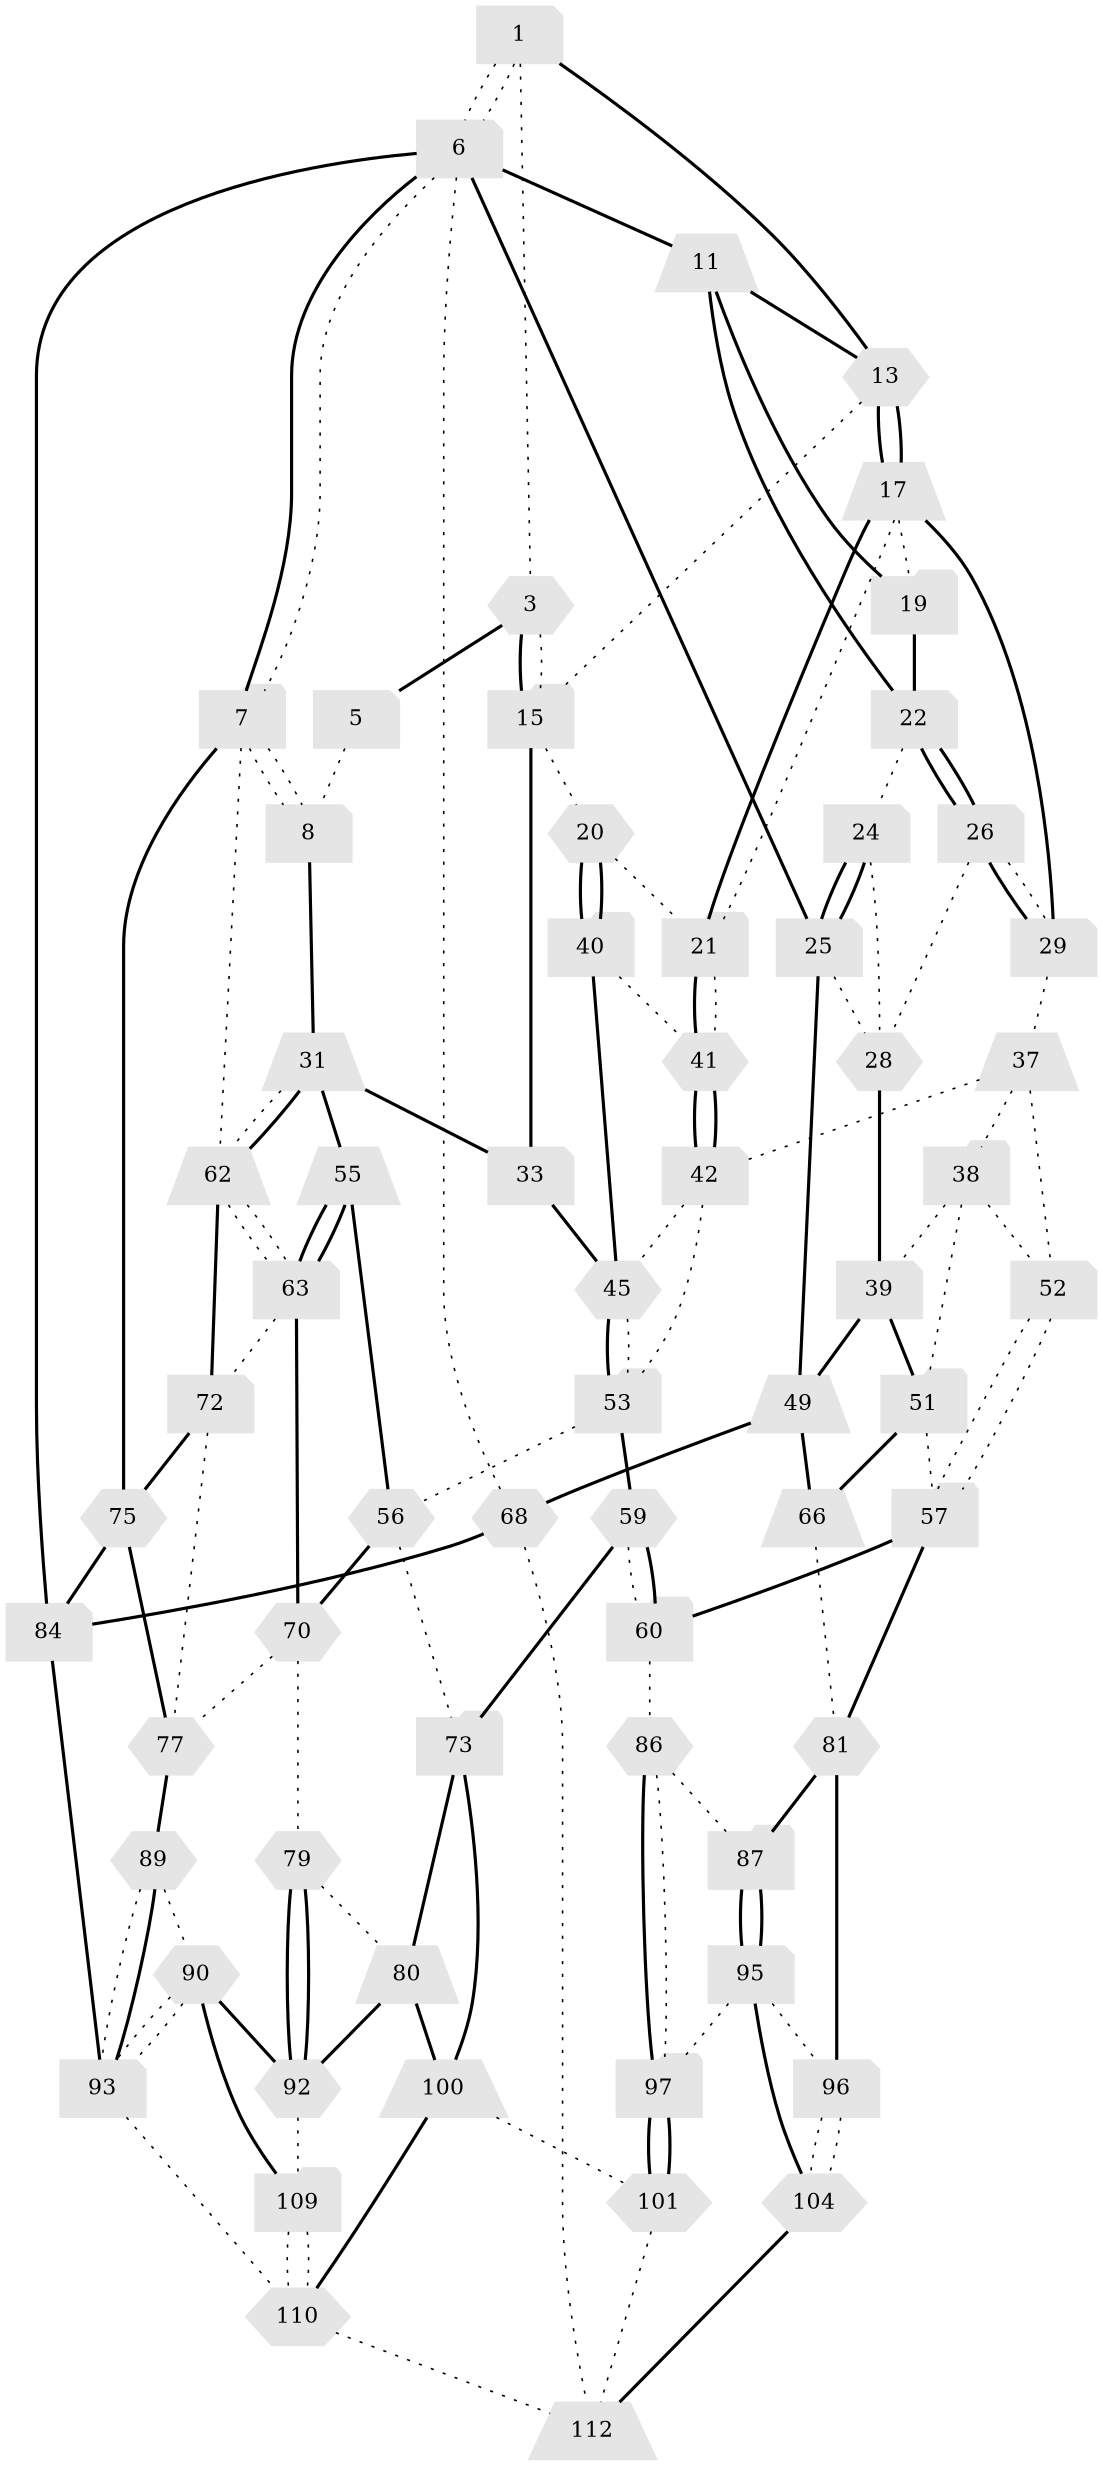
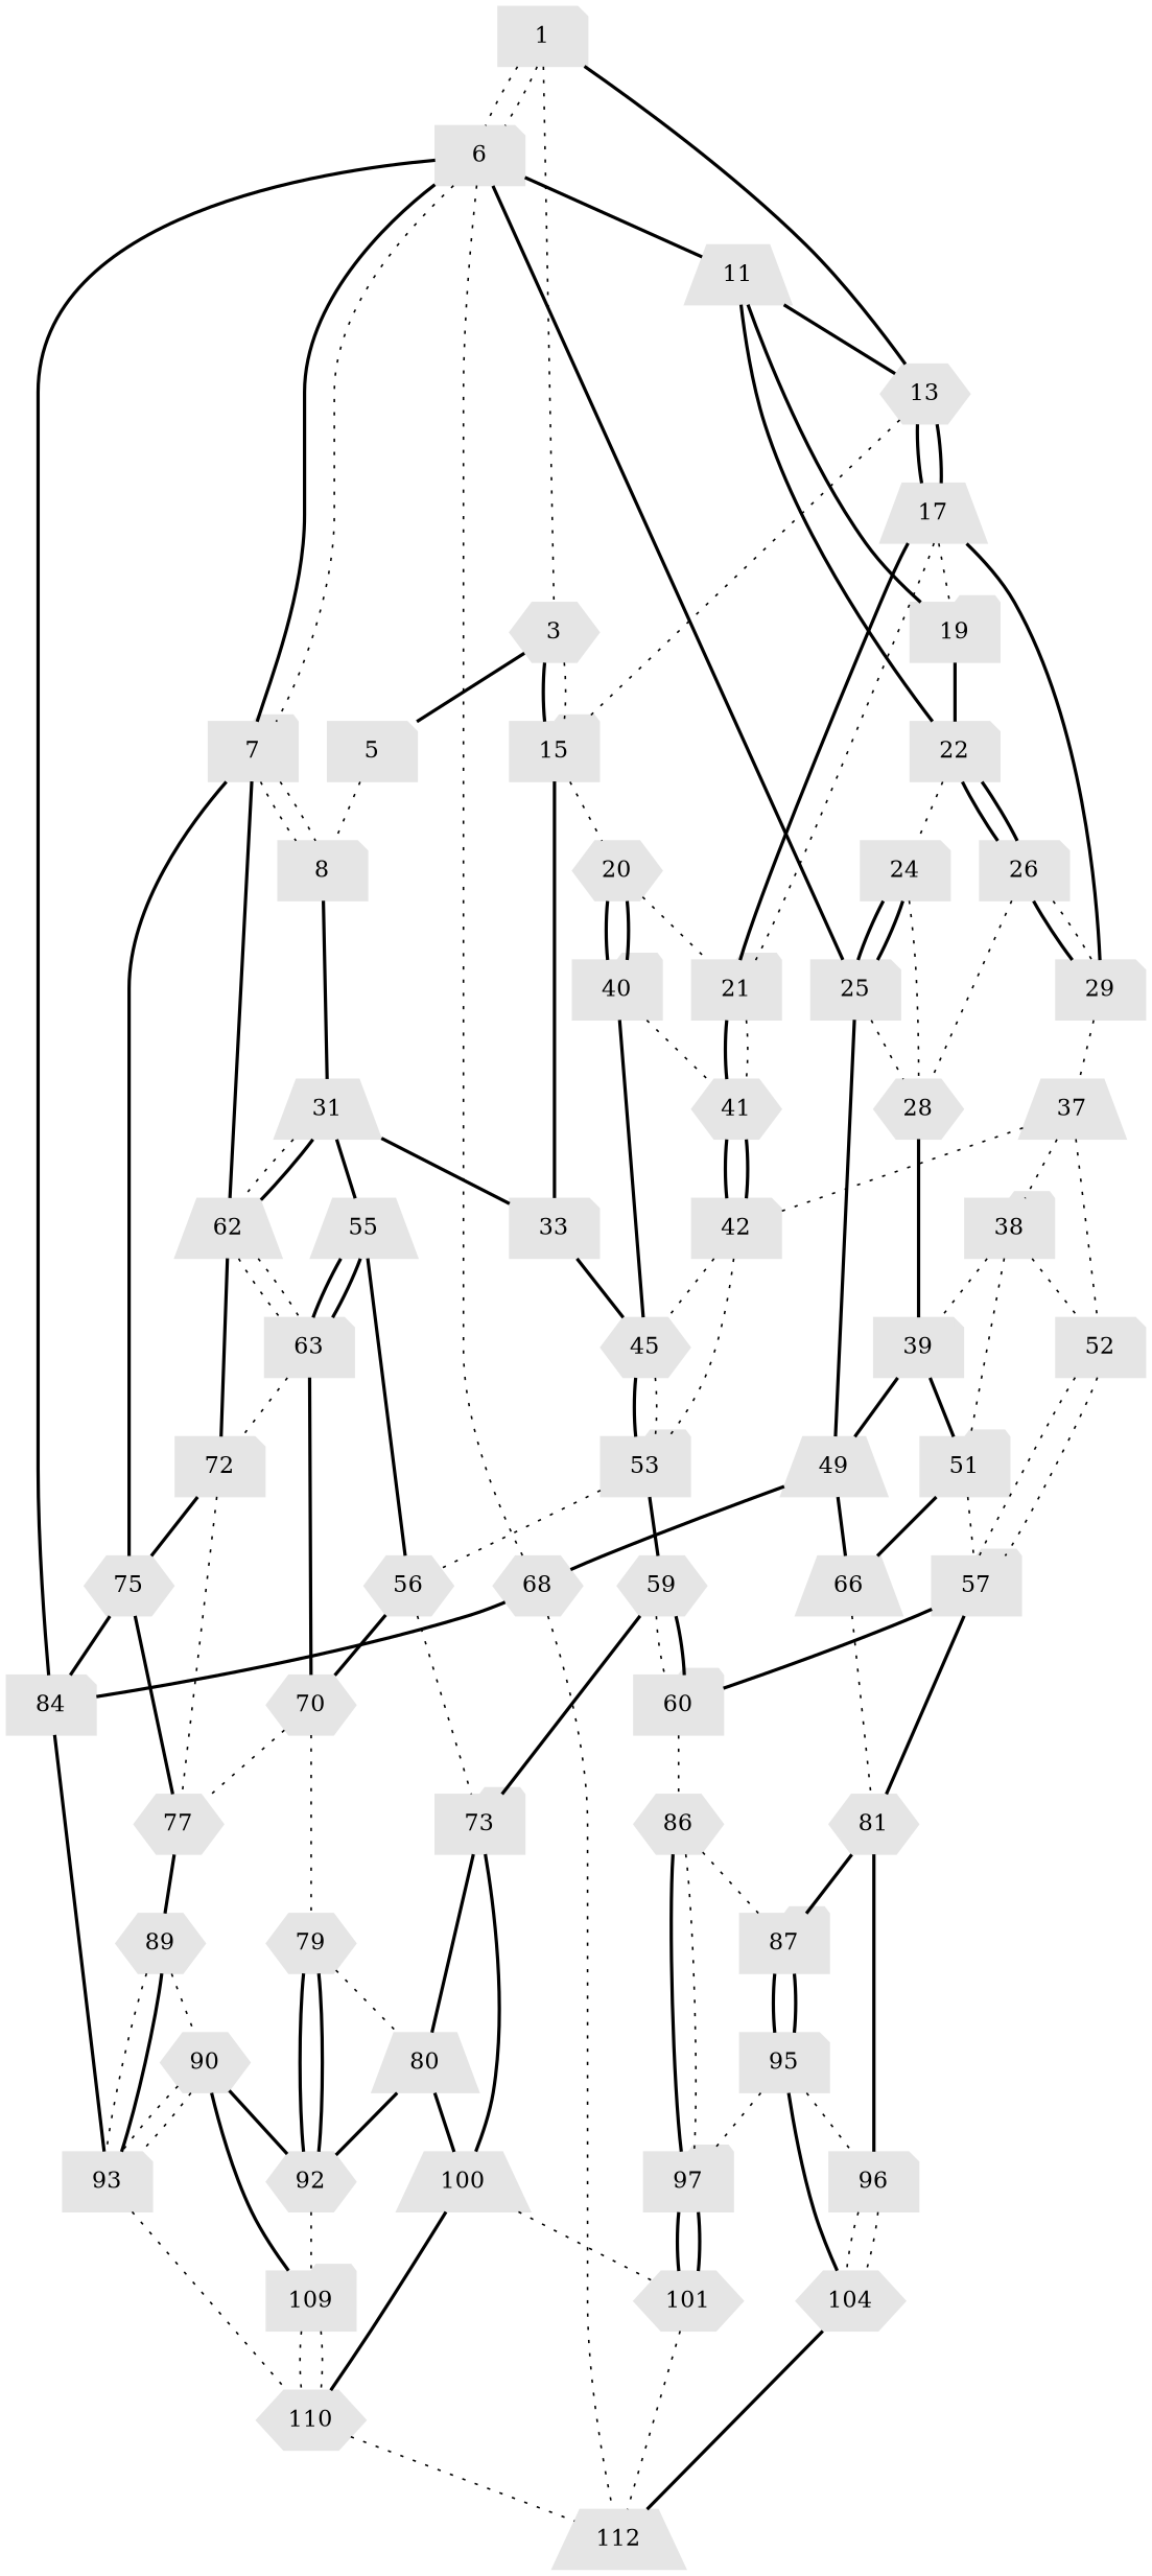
  graph {
    node [color=gray90 shape=hexagon style=filled]
    edge [style=bold]
    1 [shape=note super="+2"]
    3 [super="+4"]
    6 [shape=note super="+10"]
    13 [super="+14"]
    5 [shape=note super="+9"]
    15 [shape=folder super="+16"]
    7 [shape=folder super="+64"]
    11 [shape=trapezium super="+12"]
    25 [shape=note super="+36"]
    68 [super="+108"]
    84 [shape=note]
    17 [shape=trapezium super="+18"]
    8 [shape=note]
    20
    33 [shape=note super="+34"]
    31 [shape=trapezium super="+32"]
    62 [shape=trapezium super="+65"]
    75 [super="+85"]
    19 [shape=folder]
    22 [shape=note super="+23"]
    28 [super="+35"]
    49 [shape=trapezium super="+67"]
    112 [shape=trapezium super="+113"]
    93 [shape=note super="+94"]
    63 [shape=note super="+69"]
    72 [shape=note super="+76"]
    77 [super="+88"]
    55 [shape=trapezium]
    24 [shape=note]
    26 [shape=note super="+27"]
    21 [shape=folder]
    29 [shape=note super="+30"]
    40 [shape=folder super="+44"]
    45 [super="+46"]
    41
    37 [shape=trapezium super="+43"]
    42 [shape=note super="+47"]
    39 [shape=note super="+48"]
    66 [shape=trapezium super="+83"]
    51 [shape=folder super="+58"]
    38 [shape=folder super="+50"]
    52 [shape=note]
    56 [super="+71"]
    53 [shape=folder super="+54"]
    57 [shape=folder super="+61"]
    59
    81 [super="+82"]
    60 [shape=folder]
    70 [super="+78"]
    73 [shape=folder super="+74"]
    79
    80 [shape=trapezium super="+103"]
    100 [shape=trapezium super="+107"]
    86
    87 [shape=folder]
    96 [shape=note]
    97 [shape=folder super="+98"]
    89
    92 [super="+102"]
    110 [super="+114"]
    101 [super="+111"]
    90 [super="+91"]
    109 [shape=folder]
    95 [shape=note super="+99"]
    104 [super="+105"]
    1 -- 3 [style=dotted]
    1 -- 6 [style=dotted]
    1 -- 6 [style=dotted]
    1 -- 13
    3 -- 5 [weight=2]
    3 -- 15
    3 -- 15 [style=dotted]
    6 -- 7
    6 -- 7 [style=dotted]
    6 -- 11
    6 -- 25
    6 -- 68 [style=dotted]
    6 -- 84
    13 -- 15 [style=dotted]
    13 -- 17
    13 -- 17
    5 -- 8 [style=dotted]
    15 -- 20 [style=dotted]
    15 -- 33
    7 -- 8 [style=dotted]
    7 -- 8 [style=dotted]
-   7 -- 62 [style=dotted]
+   7 -- 62
    7 -- 75
    11 -- 13
    11 -- 19
    11 -- 22
    25 -- 28 [style=dotted]
    25 -- 49
    68 -- 84
    68 -- 112 [style=dotted]
    84 -- 93
    17 -- 19 [style=dotted]
    17 -- 21
    17 -- 21 [style=dotted]
    17 -- 29
    8 -- 31
    20 -- 21 [style=dotted]
    20 -- 40
    20 -- 40
    33 -- 45
    31 -- 33
    31 -- 62 [style=dotted]
    31 -- 62
    31 -- 55
    62 -- 63 [style=dotted]
    62 -- 63 [style=dotted]
    62 -- 72
    75 -- 84
    75 -- 77
    19 -- 22
    22 -- 24 [style=dotted]
    22 -- 26
    22 -- 26
    28 -- 39
    49 -- 68
    49 -- 66
    93 -- 110 [style=dotted]
    63 -- 72 [style=dotted]
    63 -- 70
    72 -- 75
    72 -- 77 [style=dotted]
    77 -- 89
    55 -- 63
    55 -- 63
    55 -- 56
    24 -- 25
    24 -- 25
    24 -- 28 [style=dotted]
    26 -- 28 [style=dotted]
    26 -- 29 [weight=2]
    26 -- 29 [style=dotted]
    21 -- 41
    21 -- 41 [style=dotted]
    29 -- 37 [style=dotted]
    40 -- 45
    40 -- 41 [style=dotted]
    45 -- 53
    45 -- 53 [style=dotted]
    41 -- 42
    41 -- 42
    37 -- 42 [style=dotted]
    37 -- 38 [style=dotted]
    37 -- 52 [style=dotted]
    42 -- 45 [style=dotted]
    42 -- 53 [style=dotted]
    39 -- 49
    39 -- 51
    66 -- 81 [style=dotted]
    51 -- 66
    51 -- 57 [style=dotted]
    38 -- 39 [style=dotted]
    38 -- 51 [style=dotted]
    38 -- 52 [style=dotted]
    52 -- 57 [style=dotted]
    52 -- 57 [style=dotted]
    56 -- 70
    56 -- 73 [style=dotted]
    53 -- 56 [style=dotted]
    53 -- 59
    57 -- 81
    57 -- 60
    59 -- 60 [style=dotted]
    59 -- 60
    59 -- 73
    81 -- 87
    81 -- 96
    60 -- 86 [style=dotted]
    70 -- 77 [style=dotted]
    70 -- 79 [style=dotted]
    73 -- 80
    73 -- 100
    79 -- 80 [style=dotted]
    79 -- 92
    79 -- 92
    80 -- 100
    80 -- 92
    100 -- 110
    100 -- 101 [style=dotted]
    86 -- 87 [style=dotted]
    86 -- 97
    86 -- 97 [style=dotted]
    87 -- 95
    87 -- 95
    96 -- 104 [style=dotted]
    96 -- 104 [style=dotted]
    97 -- 101 [weight=2]
    97 -- 101
    89 -- 93 [style=dotted]
    89 -- 93
    89 -- 90 [style=dotted]
    92 -- 109 [style=dotted]
    110 -- 112 [style=dotted]
    101 -- 112 [style=dotted]
    90 -- 93 [style=dotted]
    90 -- 93 [style=dotted]
    90 -- 92
    90 -- 109
    109 -- 110 [style=dotted]
    109 -- 110 [style=dotted]
    95 -- 96 [style=dotted]
    95 -- 97 [style=dotted]
    95 -- 104
    104 -- 112
  }
